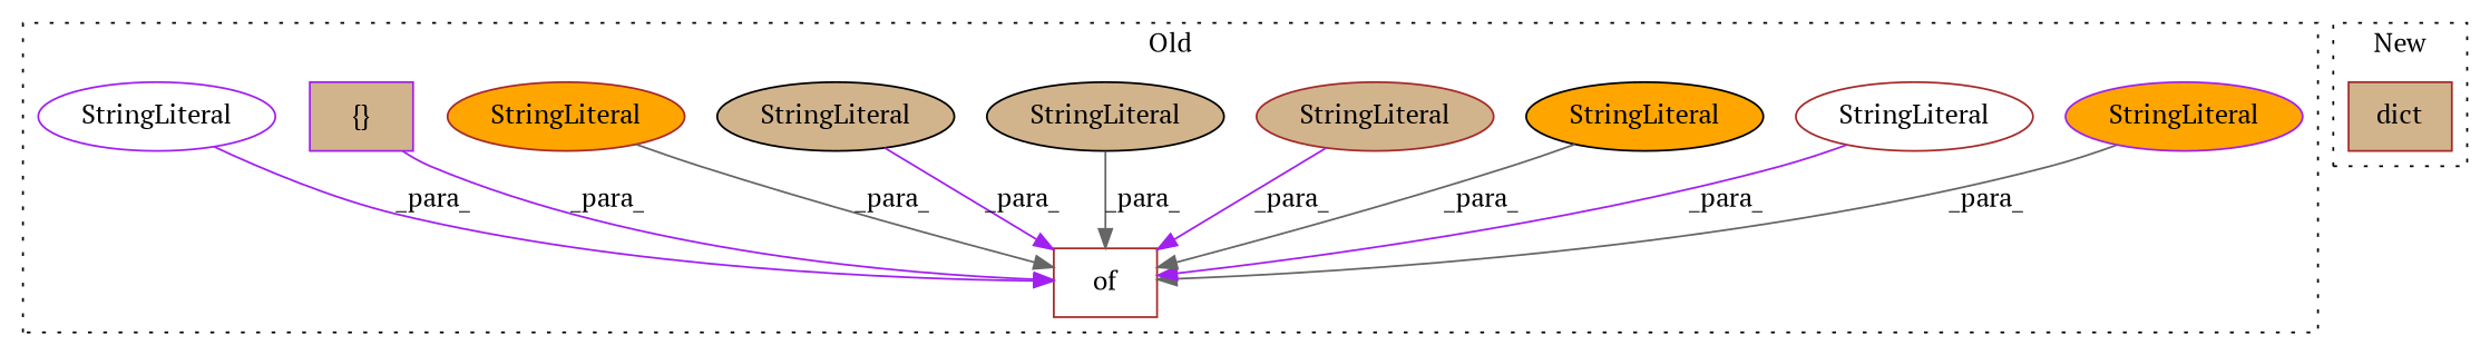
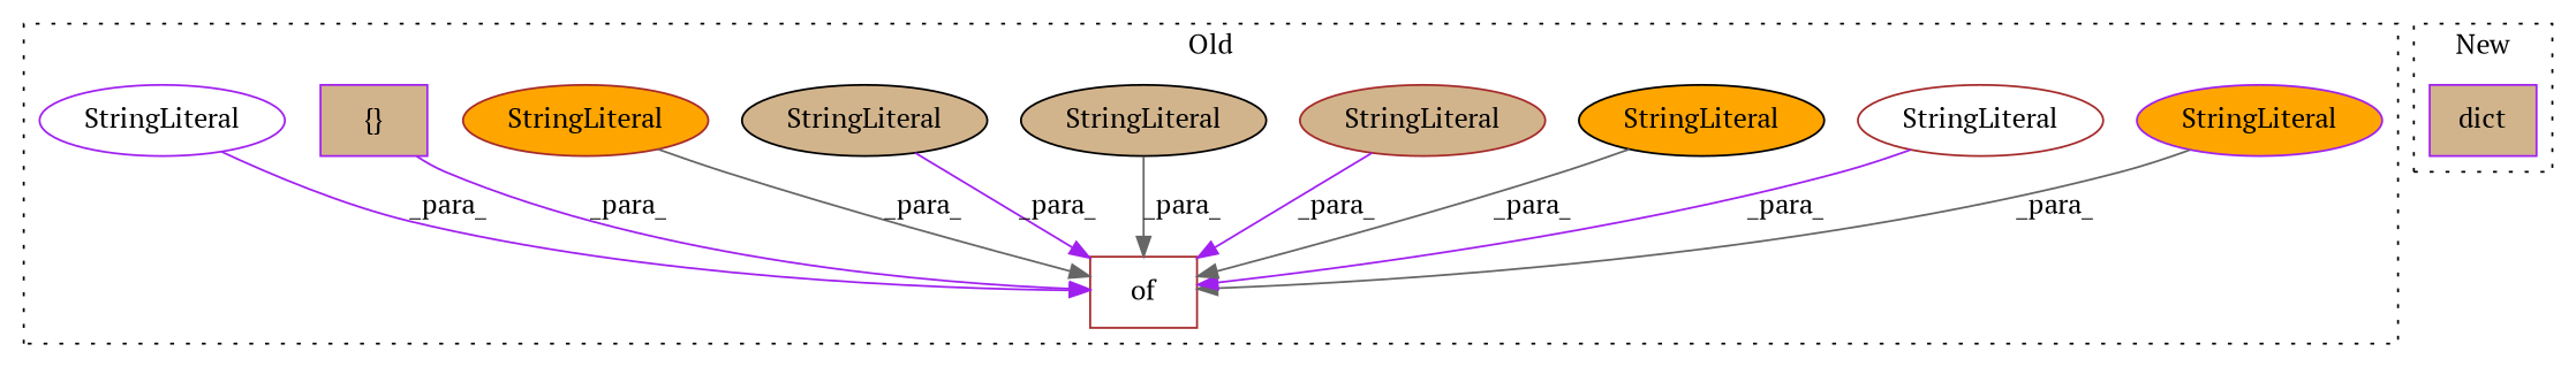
  digraph {
    fontname="PT Serif"
    node [a=45 l=13 shape=ellipse style=filled fillcolor=tan color=brown fontname="PT Serif"]
    edge [color=purple fontname="PT Serif"]
    n1 [a=32 l="3,1" label=of s="704,1039" shape=box fillcolor=white]
    n2 [l=20 label=StringLiteral s=726 fillcolor=orange color=purple]
    n3 [l=11 label=StringLiteral s=836 fillcolor=white]
    n4 [label=StringLiteral s=707 fillcolor=orange color=black]
    n5 [l=14 label=StringLiteral s=917]
    n6 [l=19 label=StringLiteral s=852 color=black]
    n7 [l=7 label=StringLiteral s=972 color=black]
    n8 [label=StringLiteral s=878 fillcolor=orange]
    n9 [a=4 l="1,1" label="{}" s="992,1038" shape=box color=purple]
    n10 [l=16 label=StringLiteral s=896 fillcolor=white color=purple]
-   n11 [a=32 l="5,1" label=dict s="979,1111" shape=box]
+   n11 [a=32 l="5,1" label=dict s="979,1111" shape=box color=purple]
    subgraph cluster_1 {
      label=Old
      style=dotted
      n1
      n2
      n3
      n4
      n5
      n6
      n7
      n8
      n9
      n10
    }
    subgraph cluster_2 {
      label=New
      style=dotted
      n11
    }
    n2 -> n1 [label=_para_ color=gray40]
    n3 -> n1 [label=_para_]
    n4 -> n1 [label=_para_ color=gray40]
    n5 -> n1 [label=_para_]
    n6 -> n1 [label=_para_ color=gray40]
    n7 -> n1 [label=_para_]
    n8 -> n1 [label=_para_ color=gray40]
    n9 -> n1 [label=_para_]
    n10 -> n1 [label=_para_]
  }
